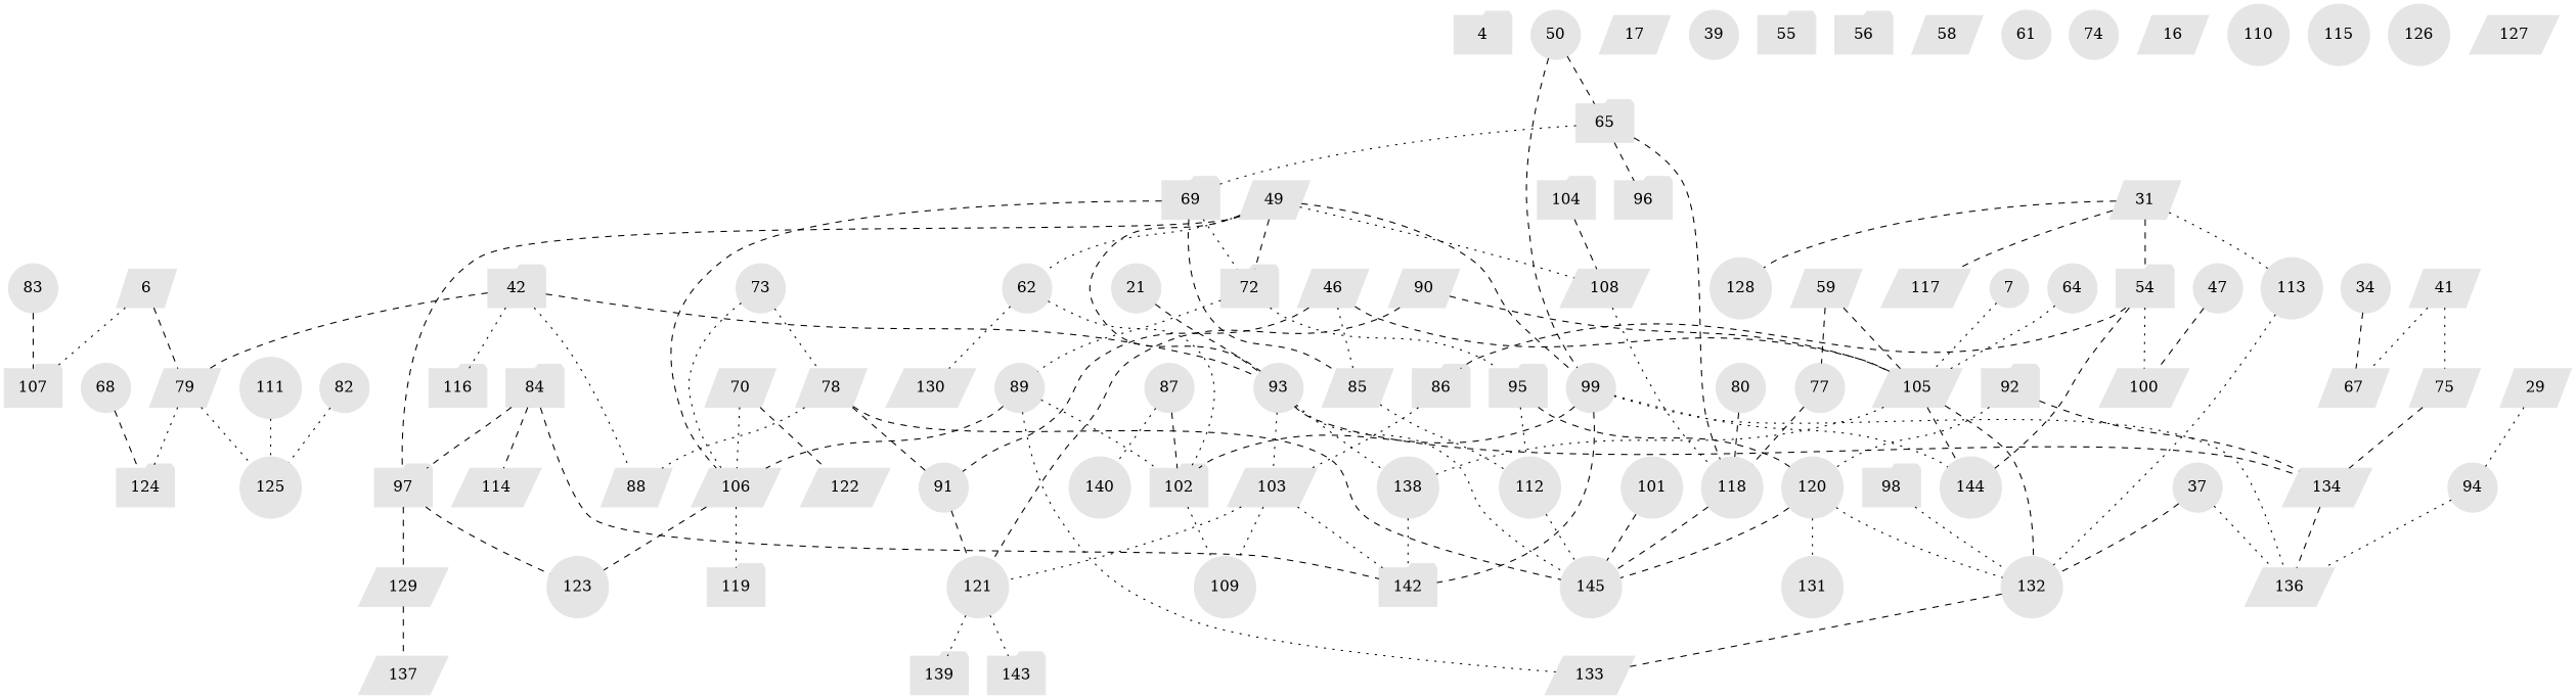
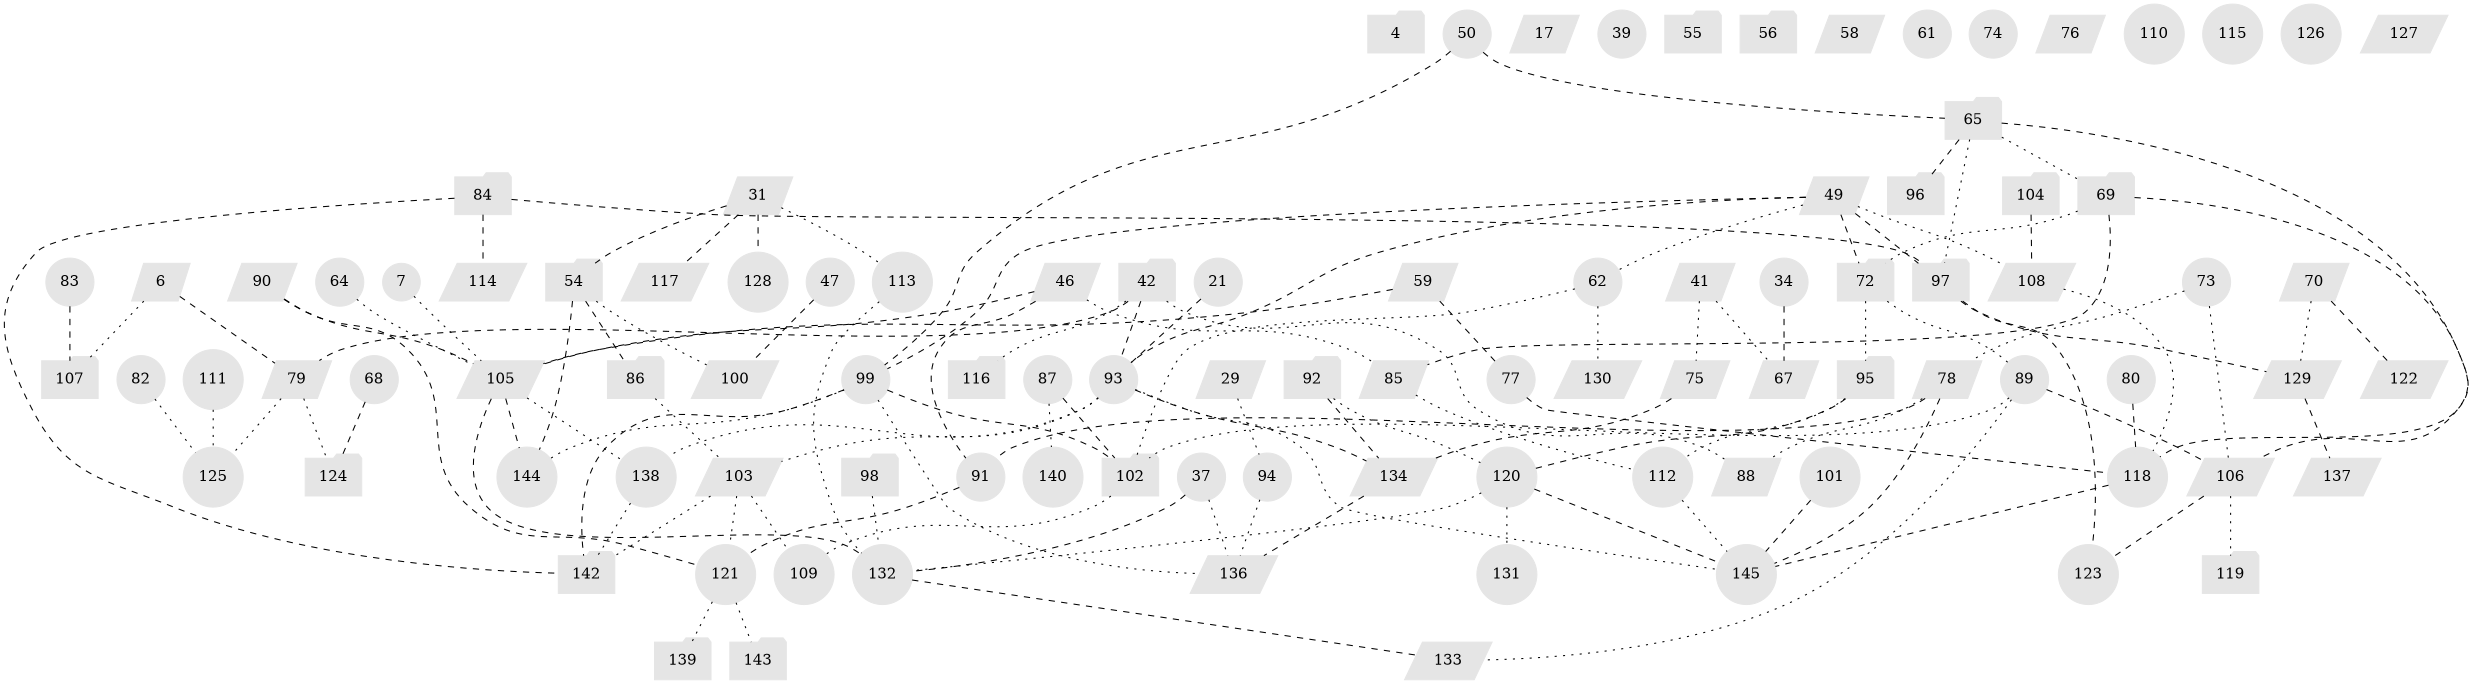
  graph {
    node [color=gray90 shape=circle style=filled]
    edge [style=dashed]
    4 [shape=folder]
    6 [shape=parallelogram]
    79 [shape=parallelogram]
    107 [shape=folder]
    124 [shape=folder super="+25+33"]
    125 [super="+66"]
    105 [shape=parallelogram super="+81"]
    132 [super="+9+63"]
    144 [super="+20+53"]
    138
    7
    17 [shape=parallelogram]
    93 [super="+40"]
    134 [shape=parallelogram super="+15"]
    145 [super="+51"]
    103 [shape=parallelogram super="+36"]
    21
    29 [shape=parallelogram]
    94
    136 [shape=parallelogram]
    31 [shape=parallelogram]
    54 [shape=folder]
    113 [super="+35"]
    117 [shape=parallelogram]
    128
    100 [shape=parallelogram]
    86 [shape=folder super="+43+14"]
    67 [shape=parallelogram]
    34
    133 [shape=parallelogram]
    37
    39
    41 [shape=parallelogram]
    75 [shape=parallelogram]
    42 [shape=folder]
    88 [shape=parallelogram]
    116 [shape=folder]
    46 [shape=parallelogram]
    85 [shape=parallelogram]
    91
    112
    121 [super="+32"]
    47
    62 [super="+22"]
    102 [shape=folder super="+71+11"]
    130 [shape=parallelogram]
    49 [shape=parallelogram]
    72 [shape=folder super="+24"]
    97 [shape=folder super="+19"]
    99 [super="+44"]
    108 [shape=parallelogram super="+23"]
    89
    95 [shape=folder]
    129 [shape=parallelogram super="+30"]
    123
    142 [shape=folder super="+135"]
    118 [super="+48"]
    65 [shape=folder super="+8+52"]
    69 [shape=folder]
    96 [shape=folder]
    50
    55 [shape=folder]
    56 [shape=folder]
    58 [shape=parallelogram]
    59 [shape=parallelogram super="+45"]
    77
    61
    109
    64
    106 [shape=parallelogram super="+57+60"]
    68
    119 [shape=folder]
    70 [shape=parallelogram]
    122 [shape=parallelogram]
    137 [shape=parallelogram]
    120
    73
    78 [shape=parallelogram]
    74
-   76 [shape=parallelogram label=16]
+   76 [shape=parallelogram]
    80
    82
    83
    84 [shape=folder]
    114 [shape=parallelogram]
    87
    140
    90 [shape=parallelogram]
    139 [shape=folder]
    143 [shape=folder]
    92 [shape=folder super="+28"]
    131
    98 [shape=folder]
    101
    104 [shape=folder]
    110
    111
    115
    126
    127 [shape=parallelogram]
    6 -- 79
    6 -- 107 [style=dotted]
    79 -- 124 [style=dotted]
    79 -- 125 [style=dotted]
    105 -- 132 [weight=2]
    105 -- 144
    105 -- 138 [style=dotted]
    132 -- 133
    138 -- 142 [style=dotted]
    7 -- 105 [style=dotted]
    93 -- 138 [style=dotted]
    93 -- 134 [weight=2]
    93 -- 145 [style=dotted]
    93 -- 103 [style=dotted]
    134 -- 136
    103 -- 121 [style=dotted]
    103 -- 142 [style=dotted]
    103 -- 109 [style=dotted]
    21 -- 93
    29 -- 94 [style=dotted]
    94 -- 136 [style=dotted]
    31 -- 54
    31 -- 113 [style=dotted weight=2]
    31 -- 117
    31 -- 128
    54 -- 144
    54 -- 100 [style=dotted]
    54 -- 86
    113 -- 132 [style=dotted]
    86 -- 103 [style=dotted]
    34 -- 67
    37 -- 132
    37 -- 136 [style=dotted]
    41 -- 67 [style=dotted]
    41 -- 75 [style=dotted]
    75 -- 134
    42 -- 79
    42 -- 93
    42 -- 88 [style=dotted]
    42 -- 116 [style=dotted]
    46 -- 105
    46 -- 85 [style=dotted]
    46 -- 91
    85 -- 112 [style=dotted]
    91 -- 121
    112 -- 145 [style=dotted]
    121 -- 139 [style=dotted]
    121 -- 143 [style=dotted]
    47 -- 100
    62 -- 102 [style=dotted]
    62 -- 130 [style=dotted]
    102 -- 109 [style=dotted]
    49 -- 93
    49 -- 62 [style=dotted]
    49 -- 72
    49 -- 97
    49 -- 99
    49 -- 108 [style=dotted weight=2]
    72 -- 89 [style=dotted]
    72 -- 95 [style=dotted]
    97 -- 129
    97 -- 123
    99 -- 144 [style=dotted]
    99 -- 136 [style=dotted]
    99 -- 102
    99 -- 142 [weight=2]
    108 -- 118 [style=dotted]
    89 -- 133 [style=dotted]
    89 -- 102 [style=dotted]
    89 -- 106
    95 -- 112 [style=dotted]
    95 -- 120
    129 -- 137
    118 -- 145
+   65 -- 97 [style=dotted]
    65 -- 118
    65 -- 69 [style=dotted]
    65 -- 96
    69 -- 85
    69 -- 72 [style=dotted]
    69 -- 106
    50 -- 99
    50 -- 65
    59 -- 105
    59 -- 77
    77 -- 118
    64 -- 105 [style=dotted]
    106 -- 123
    106 -- 119 [style=dotted]
    68 -- 124
-   70 -- 106 [style=dotted]
+   70 -- 129 [style=dotted]
    70 -- 122
    120 -- 132 [style=dotted]
    120 -- 145
    120 -- 131 [style=dotted]
    73 -- 106 [style=dotted]
    73 -- 78 [style=dotted]
    78 -- 145
    78 -- 88 [style=dotted]
    78 -- 91
    80 -- 118
    82 -- 125 [style=dotted]
    83 -- 107
    84 -- 97
    84 -- 142
    84 -- 114
    87 -- 102
    87 -- 140 [style=dotted]
    90 -- 105
    90 -- 121
    92 -- 134
    92 -- 120 [style=dotted]
    98 -- 132 [style=dotted]
    101 -- 145
    104 -- 108
    111 -- 125 [style=dotted]
  }
